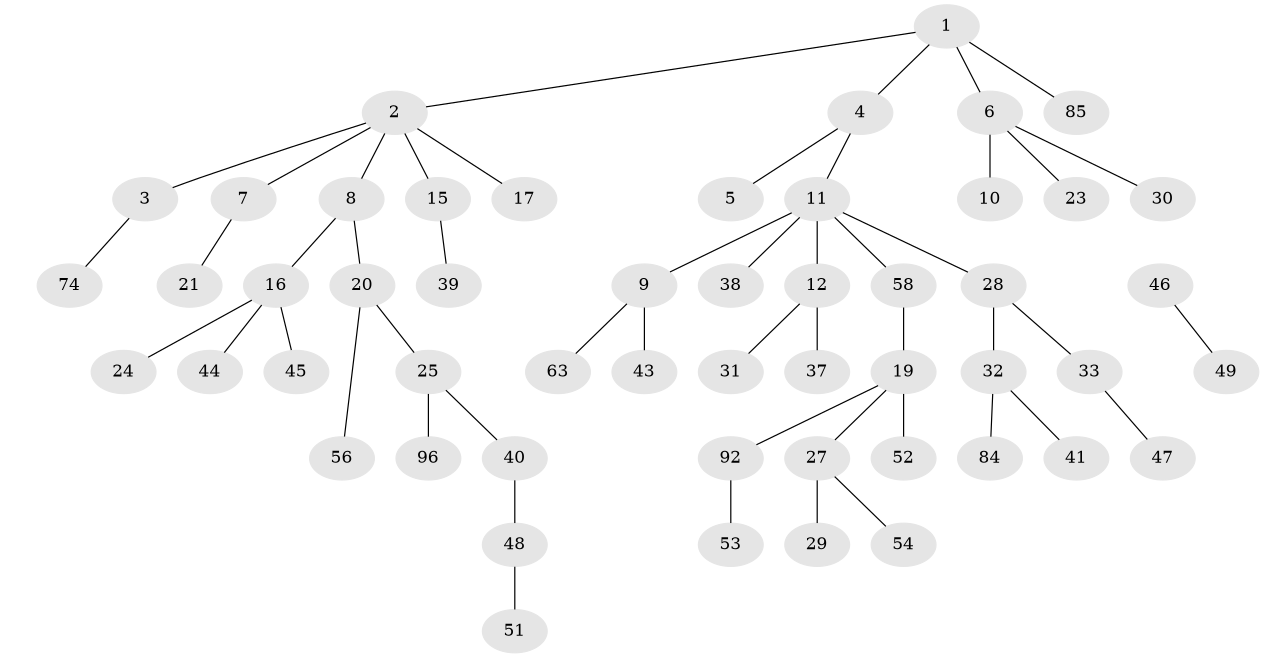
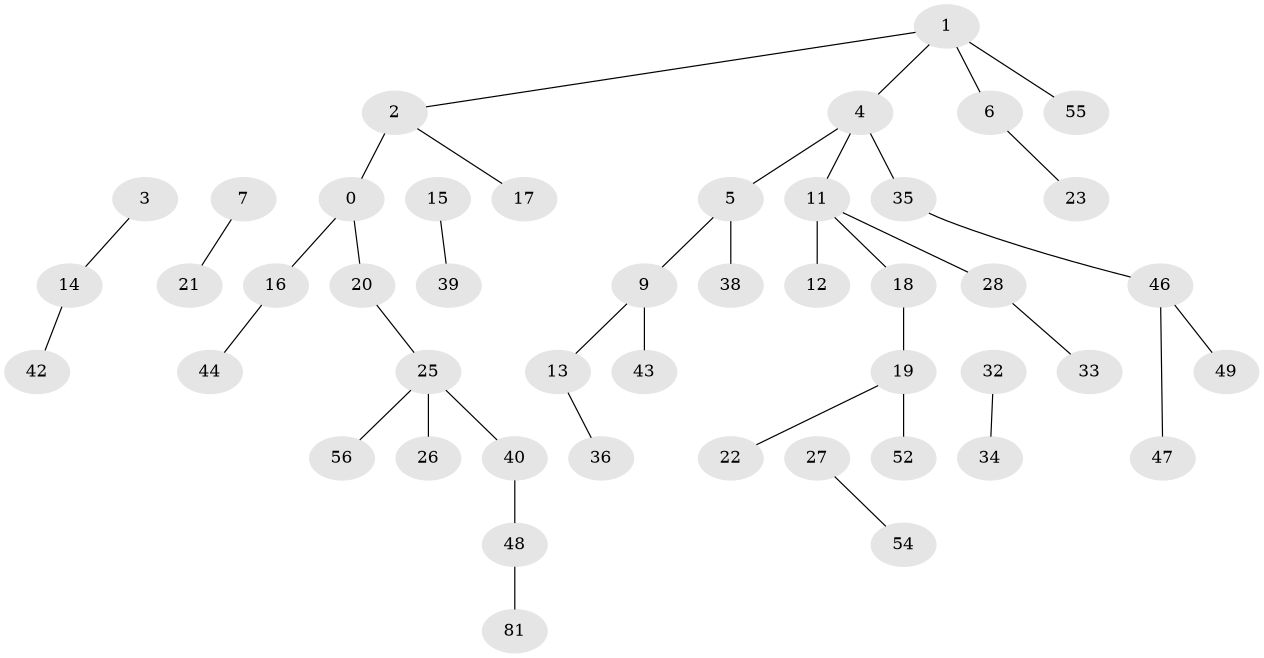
  graph {
    node [color=gray90 style=filled]
    1
    2
    4
    6
-   55 [label=85]
+   55
    3
    7
-   8
+   8 [label=0]
    15
    17
    5
    11
-   10
+   35
    23
-   30
-   14 [label=74]
+   14
    21
    16
    20
    39
+   42
    9
    38
    12
-   18 [label=58]
+   18
    28
    46
-   13 [label=63]
+   13
    43
-   24
    44
-   45
    25
    56
-   31
-   37
+   36
    19
    32
    33
-   22 [label=92]
+   22
    27
    52
-   53
-   29
    54
-   26 [label=96]
+   26
    40
    48
-   51
-   34 [label=84]
-   41
+   51 [label=81]
+   34
    47
    49
    1 -- 2
    1 -- 4
    1 -- 6
    1 -- 55
-   2 -- 3
-   2 -- 7
    2 -- 8
-   2 -- 15
    2 -- 17
    4 -- 5
    4 -- 11
-   6 -- 10
+   4 -- 35
    6 -- 23
-   6 -- 30
    3 -- 14
    7 -- 21
    8 -- 16
    8 -- 20
    15 -- 39
-   11 -- 9
-   11 -- 38
+   5 -- 9
+   5 -- 38
    11 -- 12
    11 -- 18
    11 -- 28
-   16 -- 24
+   35 -- 46
+   14 -- 42
    16 -- 44
-   16 -- 45
    20 -- 25
-   20 -- 56
+   25 -- 56
    9 -- 13
    9 -- 43
-   12 -- 31
-   12 -- 37
    18 -- 19
-   28 -- 32
    28 -- 33
-   33 -- 47
+   46 -- 47
    46 -- 49
+   13 -- 36
    25 -- 26
    25 -- 40
    19 -- 22
-   19 -- 27
    19 -- 52
    32 -- 34
-   32 -- 41
-   22 -- 53
-   27 -- 29
    27 -- 54
    40 -- 48
    48 -- 51
  }
